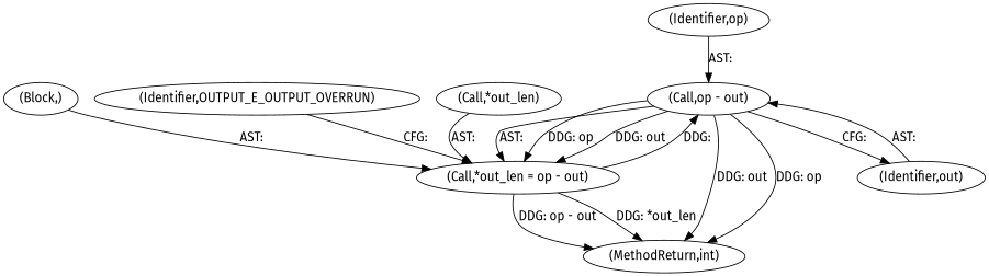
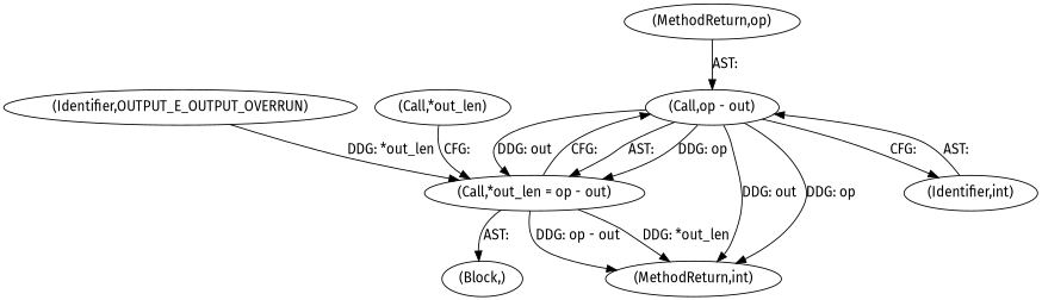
  digraph {
    fontname="Fira Sans"
    node [fontname="Fira Sans"]
    edge [fontname="Fira Sans"]
    n1 [label="(Call,op - out)"]
    n2 [label="(Call,*out_len = op - out)"]
    n3 [label="(MethodReturn,int)"]
-   n4 [label="(Identifier,out)"]
+   n4 [label="(Identifier,int)"]
    n5 [label="(Block,)"]
-   n6 [label="(Identifier,op)"]
+   n6 [label="(MethodReturn,op)"]
    n7 [label="(Identifier,OUTPUT_E_OUTPUT_OVERRUN)"]
    n8 [label="(Call,*out_len)"]
    n1 -> n2 [label="AST: "]
    n1 -> n2 [label="DDG: op"]
    n1 -> n2 [label="DDG: out"]
    n1 -> n3 [label="DDG: out"]
    n1 -> n3 [label="DDG: op"]
    n1 -> n4 [label="CFG: "]
-   n2 -> n1 [label="DDG: "]
+   n2 -> n1 [label="CFG: "]
    n2 -> n3 [label="DDG: op - out"]
    n2 -> n3 [label="DDG: *out_len"]
-   n5 -> n2 [label="AST: "]
+   n2 -> n5 [label="AST: "]
    n4 -> n1 [label="AST: "]
    n6 -> n1 [label="AST: "]
-   n7 -> n2 [label="CFG: "]
-   n8 -> n2 [label="AST: "]
+   n7 -> n2 [label="DDG: *out_len"]
+   n8 -> n2 [label="CFG: "]
  }
